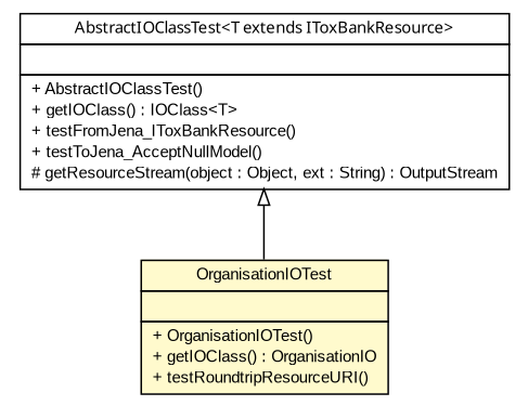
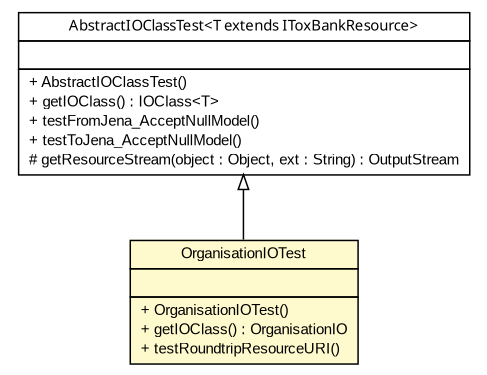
  digraph {
    node [fontcolor=black fontname=arial fontsize=10.0 shape=plaintext]
    n1 [label=<<table border="0" cellborder="1" cellspacing="0" cellpadding="2" port="p" bgcolor="lemonChiffon" href="./OrganisationIOTest.html"> 		<tr><td><table border="0" cellspacing="0" cellpadding="1"> 			<tr><td> OrganisationIOTest </td></tr> 		</table></td></tr> 		<tr><td><table border="0" cellspacing="0" cellpadding="1"> 			<tr><td align="left">  </td></tr> 		</table></td></tr> 		<tr><td><table border="0" cellspacing="0" cellpadding="1"> 			<tr><td align="left"> + OrganisationIOTest() </td></tr> 			<tr><td align="left"> + getIOClass() : OrganisationIO </td></tr> 			<tr><td align="left"> + testRoundtripResourceURI() </td></tr> 		</table></td></tr> 		</table>>]
-   n2 [label=<<table border="0" cellborder="1" cellspacing="0" cellpadding="2" port="p" href="./AbstractIOClassTest.html"> 		<tr><td><table border="0" cellspacing="0" cellpadding="1"> 			<tr><td><font face="ariali"> AbstractIOClassTest&lt;T extends IToxBankResource&gt; </font></td></tr> 		</table></td></tr> 		<tr><td><table border="0" cellspacing="0" cellpadding="1"> 			<tr><td align="left">  </td></tr> 		</table></td></tr> 		<tr><td><table border="0" cellspacing="0" cellpadding="1"> 			<tr><td align="left"> + AbstractIOClassTest() </td></tr> 			<tr><td align="left"> + getIOClass() : IOClass&lt;T&gt; </td></tr> 			<tr><td align="left"> + testFromJena_IToxBankResource() </td></tr> 			<tr><td align="left"> + testToJena_AcceptNullModel() </td></tr> 			<tr><td align="left"> # getResourceStream(object : Object, ext : String) : OutputStream </td></tr> 		</table></td></tr> 		</table>>]
+   n2 [label=<<table border="0" cellborder="1" cellspacing="0" cellpadding="2" port="p" href="./AbstractIOClassTest.html"> 		<tr><td><table border="0" cellspacing="0" cellpadding="1"> 			<tr><td><font face="ariali"> AbstractIOClassTest&lt;T extends IToxBankResource&gt; </font></td></tr> 		</table></td></tr> 		<tr><td><table border="0" cellspacing="0" cellpadding="1"> 			<tr><td align="left">  </td></tr> 		</table></td></tr> 		<tr><td><table border="0" cellspacing="0" cellpadding="1"> 			<tr><td align="left"> + AbstractIOClassTest() </td></tr> 			<tr><td align="left"> + getIOClass() : IOClass&lt;T&gt; </td></tr> 			<tr><td align="left"> + testFromJena_AcceptNullModel() </td></tr> 			<tr><td align="left"> + testToJena_AcceptNullModel() </td></tr> 			<tr><td align="left"> # getResourceStream(object : Object, ext : String) : OutputStream </td></tr> 		</table></td></tr> 		</table>>]
    n2 -> n1 [arrowtail=empty dir=back fontname=arial fontsize=10 headport=p labelfontname=arial labelfontsize=10 tailport=p]
  }
